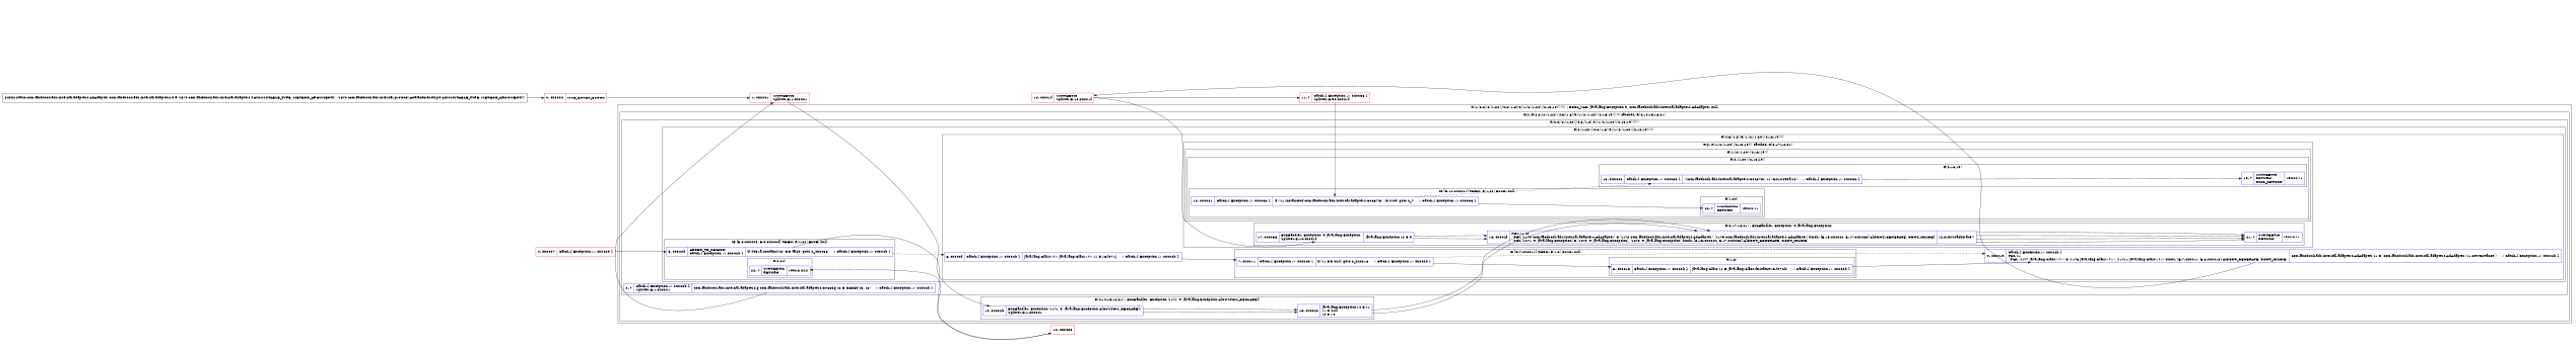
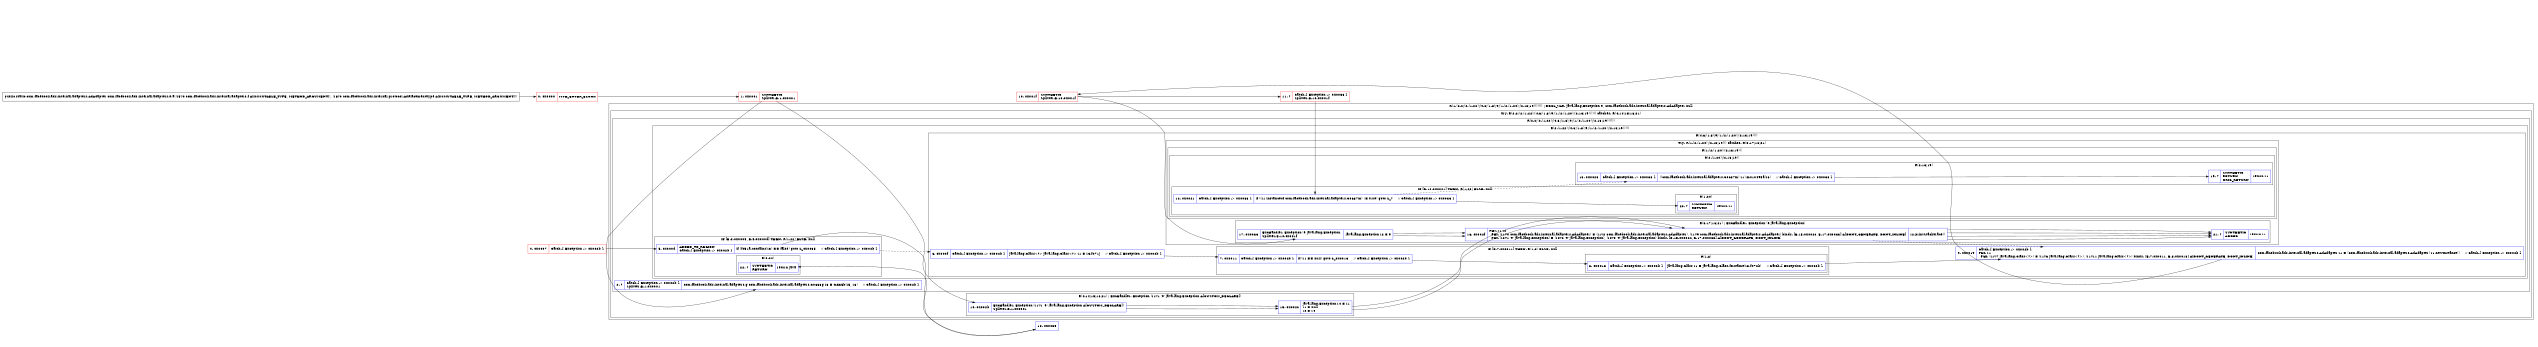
  digraph {
    rankdir=LR
    node [color=blue shape=record]
-   n1 [label="{22\:\ ?|SYNTHETIC\lRETURN\l|return null\l}"]
+   n1 [label="{22\:\ ?|SYNTHETIC\lRETURN\l|return java\l}"]
    n2 [label="{5\:\ 0x000d|ADDED_TO_REGION\lCatch:\{ Exception \-\> 0x002b \}\l|if (f451a.contains(r3) == false) goto L_0x0035     \/\/ Catch:\{ Exception \-\> 0x002b \}\l}"]
    n3 [label="{8\:\ 0x0013|Catch:\{ Exception \-\> 0x002b \}\l|java.lang.Class r1 = java.lang.Class.forName(r3.f472k)     \/\/ Catch:\{ Exception \-\> 0x002b \}\l}"]
    n4 [label="{7\:\ 0x0011|Catch:\{ Exception \-\> 0x002b \}\l|if (r1 == null) goto L_0x0013     \/\/ Catch:\{ Exception \-\> 0x002b \}\l}"]
    n5 [label="{20\:\ ?|SYNTHETIC\lRETURN\l|return r1\l}"]
    n6 [label="{12\:\ 0x0021|Catch:\{ Exception \-\> 0x0033 \}\l|if ((r1 instanceof com.facebook.ads.internal.adapters.C0687m) != true) goto L_?     \/\/ Catch:\{ Exception \-\> 0x0033 \}\l}"]
    n7 [label="{13\:\ 0x0023|Catch:\{ Exception \-\> 0x0033 \}\l|((com.facebook.ads.internal.adapters.C0687m) r1).mo10495a(r6)     \/\/ Catch:\{ Exception \-\> 0x0033 \}\l}"]
    n8 [label="{19\:\ ?|SYNTHETIC\lRETURN\lORIG_RETURN\l|return r1\l}"]
    n9 [label="{17\:\ 0x0033|ExcHandler: Exception (e java.lang.Exception)\lSplitter:B:10:0x001f\l|java.lang.Exception r2 = e\l}"]
    n10 [label="{16\:\ 0x002f|PHI: r1 r2 \l  PHI: (r1v0 com.facebook.ads.internal.adapters.AdAdapter) = (r1v2 com.facebook.ads.internal.adapters.AdAdapter), (r1v9 com.facebook.ads.internal.adapters.AdAdapter) binds: [B:15:0x002c, B:17:0x0033] A[DONT_GENERATE, DONT_INLINE]\l  PHI: (r2v1 'e' java.lang.Exception) = (r2v2 'e' java.lang.Exception), (r2v3 'e' java.lang.Exception) binds: [B:15:0x002c, B:17:0x0033] A[DONT_GENERATE, DONT_INLINE]\l|r2.printStackTrace()\l}"]
-   n11 [label="{21\:\ ?|SYNTHETIC\lRETURN\l|return r1\l}"]
+   n11 [label="{21\:\ ?|SYNTHETIC\lADDED\l|return r1\l}"]
    n12 [label="{6\:\ 0x000f|Catch:\{ Exception \-\> 0x002b \}\l|java.lang.Class\<?\> java.lang.Class\<?\> r1 = r3.f471j     \/\/ Catch:\{ Exception \-\> 0x002b \}\l}"]
    n13 [label="{9\:\ 0x0019|Catch:\{ Exception \-\> 0x002b \}\lPHI: r1 \l  PHI: (r1v7 java.lang.Class\<?\>) = (r1v6 java.lang.Class\<?\>), (r1v11 java.lang.Class\<?\>) binds: [B:7:0x0011, B:8:0x0013] A[DONT_GENERATE, DONT_INLINE]\l|com.facebook.ads.internal.adapters.AdAdapter r1 = (com.facebook.ads.internal.adapters.AdAdapter) r1.newInstance()     \/\/ Catch:\{ Exception \-\> 0x002b \}\l}"]
    n14 [label="{2\:\ ?|Catch:\{ Exception \-\> 0x002b \}\lSplitter:B:1:0x0001\l|com.facebook.ads.internal.adapters.g com.facebook.ads.internal.adapters.C0663g r3 = m535b(r5, r6)     \/\/ Catch:\{ Exception \-\> 0x002b \}\l}"]
    n15 [label="{14\:\ 0x002b|ExcHandler: Exception (r1v1 'e' java.lang.Exception A[CUSTOM_DECLARE])\lSplitter:B:1:0x0001\l}"]
    n16 [label="{15\:\ 0x002c|java.lang.Exception r4 = r1\lr1 = null\lr2 = r4\l}"]
-   n17 [color=red label="{18\:\ 0x0035}"]
+   n17 [label="{18\:\ 0x0035}"]
    n18 [color=red label="{10\:\ 0x001f|SYNTHETIC\lSplitter:B:10:0x001f\l}"]
    n19 [color=red label="{4\:\ 0x0007|Catch:\{ Exception \-\> 0x002b \}\l}"]
-   n20 [color=red label="{11\:\ ?|Catch:\{ Exception \-\> 0x0033 \}\lSplitter:B:90:0x001f\l}"]
+   n20 [color=red label="{11\:\ ?|Catch:\{ Exception \-\> 0x0033 \}\lSplitter:B:10:0x001f\l}"]
    n21 [color=red label="{0\:\ 0x0000|MTH_ENTER_BLOCK\l}"]
    n22 [color=red label="{1\:\ 0x0001|SYNTHETIC\lSplitter:B:1:0x0001\l}"]
    n23 [label="{public static com.facebook.ads.internal.adapters.AdAdapter com.facebook.ads.internal.adapters.e.a((r5v0 com.facebook.ads.internal.adapters.f A[IMMUTABLE_TYPE, METHOD_ARGUMENT]), (r6v0 com.facebook.ads.internal.protocol.AdPlacementType A[IMMUTABLE_TYPE, METHOD_ARGUMENT])) }" color=""]
    subgraph cluster_1 {
      label="R(1:(2:2|(2:(1:22)|(4:6|(1:8)|9|(1:(2:(1:20)|(2:13|19))))))) | DECL_VAR: java.lang.Exception e, com.facebook.ads.internal.adapters.AdAdapter null\l"
      subgraph cluster_2 {
        label="Try: R(2:2|(2:(1:22)|(4:6|(1:8)|9|(1:(2:(1:20)|(2:13|19)))))) catches: R(4:14|15|16|21)"
        subgraph cluster_3 {
          label="R(2:2|(2:(1:22)|(4:6|(1:8)|9|(1:(2:(1:20)|(2:13|19))))))"
          n14
          subgraph cluster_4 {
            label="R(2:(1:22)|(4:6|(1:8)|9|(1:(2:(1:20)|(2:13|19)))))"
            subgraph cluster_5 {
              label="IF [B:3:0x0005, B:5:0x000d] THEN: R(1:22) ELSE: null"
              n2
              subgraph cluster_6 {
                label="R(0:22)"
                n1
              }
            }
            subgraph cluster_7 {
              label="R(4:6|(1:8)|9|(1:(2:(1:20)|(2:13|19))))"
              n12
              n13
              subgraph cluster_8 {
                label="IF [B:7:0x0011] THEN: R(1:8) ELSE: null"
                n4
                subgraph cluster_9 {
                  label="R(1:8)"
                  n3
                }
              }
              subgraph cluster_10 {
                label="Try: R(1:(2:(1:20)|(2:13|19))) catches: R(3:17|16|21)"
                subgraph cluster_11 {
                  label="R(1:(2:(1:20)|(2:13|19)))"
                  subgraph cluster_12 {
                    label="R(2:(1:20)|(2:13|19))"
                    subgraph cluster_13 {
                      label="IF [B:12:0x0021] THEN: R(1:20) ELSE: null"
                      n6
                      subgraph cluster_14 {
                        label="R(1:20)"
                        n5
                      }
                    }
                    subgraph cluster_15 {
                      label="R(2:13|19)"
                      n7
                      n8
                    }
                  }
                }
                subgraph cluster_16 {
                  label="R(3:17|16|21) | ExcHandler: Exception (e java.lang.Exception)\l"
                  n9
                  n10
                  n11
                }
              }
            }
          }
        }
        subgraph cluster_17 {
          label="R(4:14|15|16|21) | ExcHandler: Exception (r1v1 'e' java.lang.Exception A[CUSTOM_DECLARE])\l"
          n15
          n16
        }
      }
    }
    subgraph cluster_18 {
      label="R(4:14|15|16|21) | ExcHandler: Exception (r1v1 'e' java.lang.Exception A[CUSTOM_DECLARE])\l"
    }
    subgraph cluster_19 {
      label="R(3:17|16|21) | ExcHandler: Exception (e java.lang.Exception)\l"
    }
    n2 -> n12 [style=dashed]
    n2 -> n17
    n3 -> n13
    n4 -> n3
-   n4 -> n13 [style=dashed]
+   n10 -> n13 [style=dashed]
    n6 -> n5
    n6 -> n7 [style=dashed]
    n7 -> n8
    n9 -> n10
    n9 -> n10
    n10 -> n11
    n10 -> n11
    n10 -> n11
    n10 -> n11
    n12 -> n4
    n13 -> n18
    n15 -> n16
    n15 -> n16
    n16 -> n10
    n16 -> n10
    n17 -> n1
    n18 -> n9
    n18 -> n20
    n19 -> n2
    n20 -> n6
    n21 -> n22
-   n14 -> n22
+   n22 -> n14
    n22 -> n15
    n23 -> n21
  }
